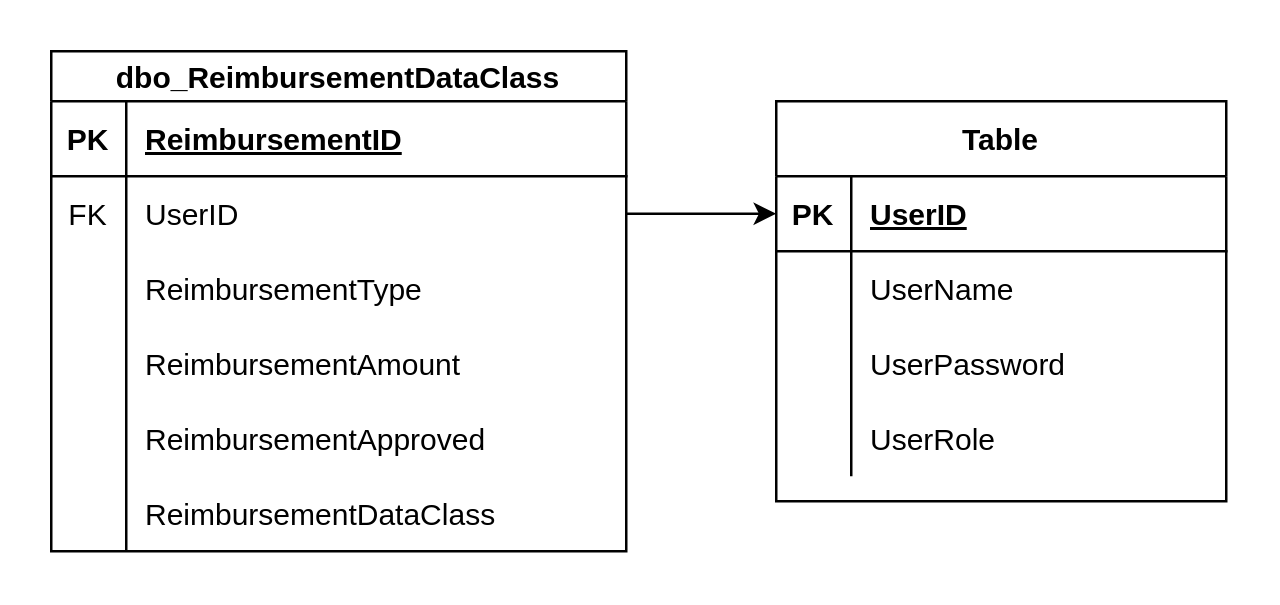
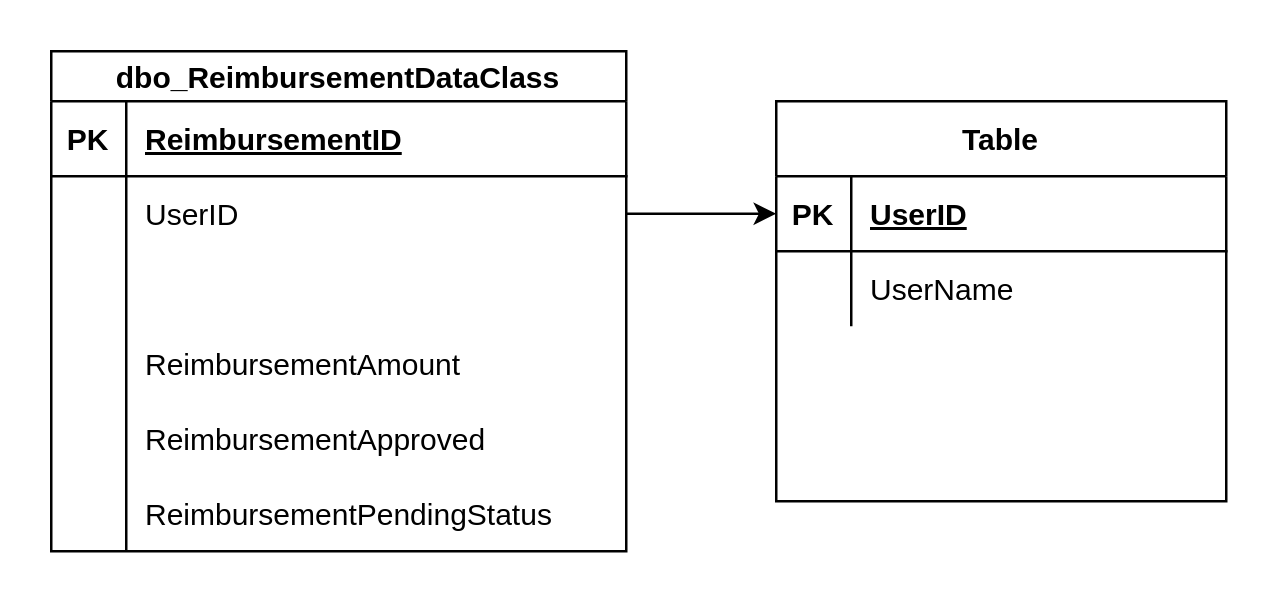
  <mxCell id="0" />
  <mxCell id="1" parent="0" />
  <mxCell id="2" value="dbo_ReimbursementDataClass" style="shape=table;startSize=20;container=1;collapsible=1;childLayout=tableLayout;fixedRows=1;rowLines=0;fontStyle=1;align=center;resizeLast=1;strokeWidth=1;" parent="1" vertex="1"><mxGeometry x="20" y="20" width="230" height="200" as="geometry" /></mxCell>
  <mxCell id="3" value="" style="shape=partialRectangle;collapsible=0;dropTarget=0;pointerEvents=0;fillColor=none;top=0;left=0;bottom=1;right=0;points=[[0,0.5],[1,0.5]];portConstraint=eastwest;" parent="2" vertex="1"><mxGeometry y="20" width="230" height="30" as="geometry" /></mxCell>
  <mxCell id="4" value="PK" style="shape=partialRectangle;connectable=0;fillColor=none;top=0;left=0;bottom=0;right=0;fontStyle=1;overflow=hidden;" parent="3" vertex="1"><mxGeometry width="30" height="30" as="geometry"><mxRectangle width="30" height="30" as="alternateBounds" /></mxGeometry></mxCell>
  <mxCell id="5" value="ReimbursementID" style="shape=partialRectangle;connectable=0;fillColor=none;top=0;left=0;bottom=0;right=0;align=left;spacingLeft=6;fontStyle=5;overflow=hidden;" parent="3" vertex="1"><mxGeometry x="30" width="200" height="30" as="geometry"><mxRectangle width="200" height="30" as="alternateBounds" /></mxGeometry></mxCell>
  <mxCell id="6" value="" style="shape=partialRectangle;collapsible=0;dropTarget=0;pointerEvents=0;fillColor=none;top=0;left=0;bottom=0;right=0;points=[[0,0.5],[1,0.5]];portConstraint=eastwest;" parent="2" vertex="1"><mxGeometry y="50" width="230" height="30" as="geometry" /></mxCell>
  <mxCell id="7" value="" style="shape=partialRectangle;connectable=0;fillColor=none;top=0;left=0;bottom=0;right=0;editable=1;overflow=hidden;" parent="6" vertex="1"><mxGeometry width="30" height="30" as="geometry"><mxRectangle width="30" height="30" as="alternateBounds" /></mxGeometry></mxCell>
  <mxCell id="8" value="UserID" style="shape=partialRectangle;connectable=0;fillColor=none;top=0;left=0;bottom=0;right=0;align=left;spacingLeft=6;overflow=hidden;" parent="6" vertex="1"><mxGeometry x="30" width="200" height="30" as="geometry"><mxRectangle width="200" height="30" as="alternateBounds" /></mxGeometry></mxCell>
  <mxCell id="9" value="" style="shape=partialRectangle;collapsible=0;dropTarget=0;pointerEvents=0;fillColor=none;top=0;left=0;bottom=0;right=0;points=[[0,0.5],[1,0.5]];portConstraint=eastwest;" parent="2" vertex="1"><mxGeometry y="80" width="230" height="30" as="geometry" /></mxCell>
  <mxCell id="10" value="" style="shape=partialRectangle;connectable=0;fillColor=none;top=0;left=0;bottom=0;right=0;editable=1;overflow=hidden;" parent="9" vertex="1"><mxGeometry width="30" height="30" as="geometry"><mxRectangle width="30" height="30" as="alternateBounds" /></mxGeometry></mxCell>
- <mxCell id="11" value="ReimbursementType" style="shape=partialRectangle;connectable=0;fillColor=none;top=0;left=0;bottom=0;right=0;align=left;spacingLeft=6;overflow=hidden;" parent="9" vertex="1"><mxGeometry x="30" width="200" height="30" as="geometry"><mxRectangle width="200" height="30" as="alternateBounds" /></mxGeometry></mxCell>
  <mxCell id="12" value="" style="shape=partialRectangle;collapsible=0;dropTarget=0;pointerEvents=0;fillColor=none;top=0;left=0;bottom=0;right=0;points=[[0,0.5],[1,0.5]];portConstraint=eastwest;" parent="2" vertex="1"><mxGeometry y="110" width="230" height="30" as="geometry" /></mxCell>
  <mxCell id="13" value="" style="shape=partialRectangle;connectable=0;fillColor=none;top=0;left=0;bottom=0;right=0;editable=1;overflow=hidden;" parent="12" vertex="1"><mxGeometry width="30" height="30" as="geometry"><mxRectangle width="30" height="30" as="alternateBounds" /></mxGeometry></mxCell>
  <mxCell id="14" value="ReimbursementAmount" style="shape=partialRectangle;connectable=0;fillColor=none;top=0;left=0;bottom=0;right=0;align=left;spacingLeft=6;overflow=hidden;" parent="12" vertex="1"><mxGeometry x="30" width="200" height="30" as="geometry"><mxRectangle width="200" height="30" as="alternateBounds" /></mxGeometry></mxCell>
  <mxCell id="15" value="" style="shape=tableRow;horizontal=0;startSize=0;swimlaneHead=0;swimlaneBody=0;fillColor=none;collapsible=0;dropTarget=0;points=[[0,0.5],[1,0.5]];portConstraint=eastwest;top=0;left=0;right=0;bottom=0;" parent="2" vertex="1"><mxGeometry y="140" width="230" height="30" as="geometry" /></mxCell>
  <mxCell id="16" value="" style="shape=partialRectangle;connectable=0;fillColor=none;top=0;left=0;bottom=0;right=0;editable=1;overflow=hidden;" parent="15" vertex="1"><mxGeometry width="30" height="30" as="geometry"><mxRectangle width="30" height="30" as="alternateBounds" /></mxGeometry></mxCell>
  <mxCell id="17" value="ReimbursementApproved" style="shape=partialRectangle;connectable=0;fillColor=none;top=0;left=0;bottom=0;right=0;align=left;spacingLeft=6;overflow=hidden;strokeWidth=1;" parent="15" vertex="1"><mxGeometry x="30" width="200" height="30" as="geometry"><mxRectangle width="200" height="30" as="alternateBounds" /></mxGeometry></mxCell>
  <mxCell id="18" value="" style="shape=tableRow;horizontal=0;startSize=0;swimlaneHead=0;swimlaneBody=0;fillColor=none;collapsible=0;dropTarget=0;points=[[0,0.5],[1,0.5]];portConstraint=eastwest;top=0;left=0;right=0;bottom=0;" parent="2" vertex="1"><mxGeometry y="170" width="230" height="30" as="geometry" /></mxCell>
  <mxCell id="19" value="" style="shape=partialRectangle;connectable=0;fillColor=none;top=0;left=0;bottom=0;right=0;editable=1;overflow=hidden;" parent="18" vertex="1"><mxGeometry width="30" height="30" as="geometry"><mxRectangle width="30" height="30" as="alternateBounds" /></mxGeometry></mxCell>
- <mxCell id="20" value="ReimbursementDataClass" style="shape=partialRectangle;connectable=0;fillColor=none;top=0;left=0;bottom=0;right=0;align=left;spacingLeft=6;overflow=hidden;" parent="18" vertex="1"><mxGeometry x="30" width="200" height="30" as="geometry"><mxRectangle width="200" height="30" as="alternateBounds" /></mxGeometry></mxCell>
+ <mxCell id="20" value="ReimbursementPendingStatus" style="shape=partialRectangle;connectable=0;fillColor=none;top=0;left=0;bottom=0;right=0;align=left;spacingLeft=6;overflow=hidden;" parent="18" vertex="1"><mxGeometry x="30" width="200" height="30" as="geometry"><mxRectangle width="200" height="30" as="alternateBounds" /></mxGeometry></mxCell>
  <mxCell id="21" value="Table" style="shape=table;startSize=30;container=1;collapsible=1;childLayout=tableLayout;fixedRows=1;rowLines=0;fontStyle=1;align=center;resizeLast=1;" parent="1" vertex="1"><mxGeometry x="310" y="40" width="180" height="160" as="geometry" /></mxCell>
  <mxCell id="22" value="" style="shape=partialRectangle;collapsible=0;dropTarget=0;pointerEvents=0;fillColor=none;top=0;left=0;bottom=1;right=0;points=[[0,0.5],[1,0.5]];portConstraint=eastwest;" parent="21" vertex="1"><mxGeometry y="30" width="180" height="30" as="geometry" /></mxCell>
  <mxCell id="23" value="PK" style="shape=partialRectangle;connectable=0;fillColor=none;top=0;left=0;bottom=0;right=0;fontStyle=1;overflow=hidden;" parent="22" vertex="1"><mxGeometry width="30" height="30" as="geometry"><mxRectangle width="30" height="30" as="alternateBounds" /></mxGeometry></mxCell>
  <mxCell id="24" value="UserID" style="shape=partialRectangle;connectable=0;fillColor=none;top=0;left=0;bottom=0;right=0;align=left;spacingLeft=6;fontStyle=5;overflow=hidden;" parent="22" vertex="1"><mxGeometry x="30" width="150" height="30" as="geometry"><mxRectangle width="150" height="30" as="alternateBounds" /></mxGeometry></mxCell>
  <mxCell id="25" value="" style="shape=partialRectangle;collapsible=0;dropTarget=0;pointerEvents=0;fillColor=none;top=0;left=0;bottom=0;right=0;points=[[0,0.5],[1,0.5]];portConstraint=eastwest;" parent="21" vertex="1"><mxGeometry y="60" width="180" height="30" as="geometry" /></mxCell>
  <mxCell id="26" value="" style="shape=partialRectangle;connectable=0;fillColor=none;top=0;left=0;bottom=0;right=0;editable=1;overflow=hidden;" parent="25" vertex="1"><mxGeometry width="30" height="30" as="geometry"><mxRectangle width="30" height="30" as="alternateBounds" /></mxGeometry></mxCell>
  <mxCell id="27" value="UserName" style="shape=partialRectangle;connectable=0;fillColor=none;top=0;left=0;bottom=0;right=0;align=left;spacingLeft=6;overflow=hidden;" parent="25" vertex="1"><mxGeometry x="30" width="150" height="30" as="geometry"><mxRectangle width="150" height="30" as="alternateBounds" /></mxGeometry></mxCell>
  <mxCell id="28" value="" style="shape=partialRectangle;collapsible=0;dropTarget=0;pointerEvents=0;fillColor=none;top=0;left=0;bottom=0;right=0;points=[[0,0.5],[1,0.5]];portConstraint=eastwest;" parent="21" vertex="1"><mxGeometry y="90" width="180" height="30" as="geometry" /></mxCell>
  <mxCell id="29" value="" style="shape=partialRectangle;connectable=0;fillColor=none;top=0;left=0;bottom=0;right=0;editable=1;overflow=hidden;" parent="28" vertex="1"><mxGeometry width="30" height="30" as="geometry"><mxRectangle width="30" height="30" as="alternateBounds" /></mxGeometry></mxCell>
- <mxCell id="30" value="UserPassword" style="shape=partialRectangle;connectable=0;fillColor=none;top=0;left=0;bottom=0;right=0;align=left;spacingLeft=6;overflow=hidden;" parent="28" vertex="1"><mxGeometry x="30" width="150" height="30" as="geometry"><mxRectangle width="150" height="30" as="alternateBounds" /></mxGeometry></mxCell>
  <mxCell id="31" value="" style="shape=partialRectangle;collapsible=0;dropTarget=0;pointerEvents=0;fillColor=none;top=0;left=0;bottom=0;right=0;points=[[0,0.5],[1,0.5]];portConstraint=eastwest;" parent="21" vertex="1"><mxGeometry y="120" width="180" height="30" as="geometry" /></mxCell>
  <mxCell id="32" value="" style="shape=partialRectangle;connectable=0;fillColor=none;top=0;left=0;bottom=0;right=0;editable=1;overflow=hidden;" parent="31" vertex="1"><mxGeometry width="30" height="30" as="geometry"><mxRectangle width="30" height="30" as="alternateBounds" /></mxGeometry></mxCell>
- <mxCell id="33" value="UserRole" style="shape=partialRectangle;connectable=0;fillColor=none;top=0;left=0;bottom=0;right=0;align=left;spacingLeft=6;overflow=hidden;" parent="31" vertex="1"><mxGeometry x="30" width="150" height="30" as="geometry"><mxRectangle width="150" height="30" as="alternateBounds" /></mxGeometry></mxCell>
  <mxCell id="34" style="edgeStyle=orthogonalEdgeStyle;rounded=0;orthogonalLoop=1;jettySize=auto;html=1;exitX=1;exitY=0.5;exitDx=0;exitDy=0;entryX=0;entryY=0.5;entryDx=0;entryDy=0;" parent="1" source="6" target="22" edge="1"><mxGeometry relative="1" as="geometry" /></mxCell>
- <mxCell id="35" value="FK" style="shape=partialRectangle;connectable=0;fillColor=none;top=0;left=0;bottom=0;right=0;fontStyle=0;overflow=hidden;" parent="1" vertex="1"><mxGeometry x="20" y="70" width="30" height="30" as="geometry"><mxRectangle width="30" height="30" as="alternateBounds" /></mxGeometry></mxCell>
